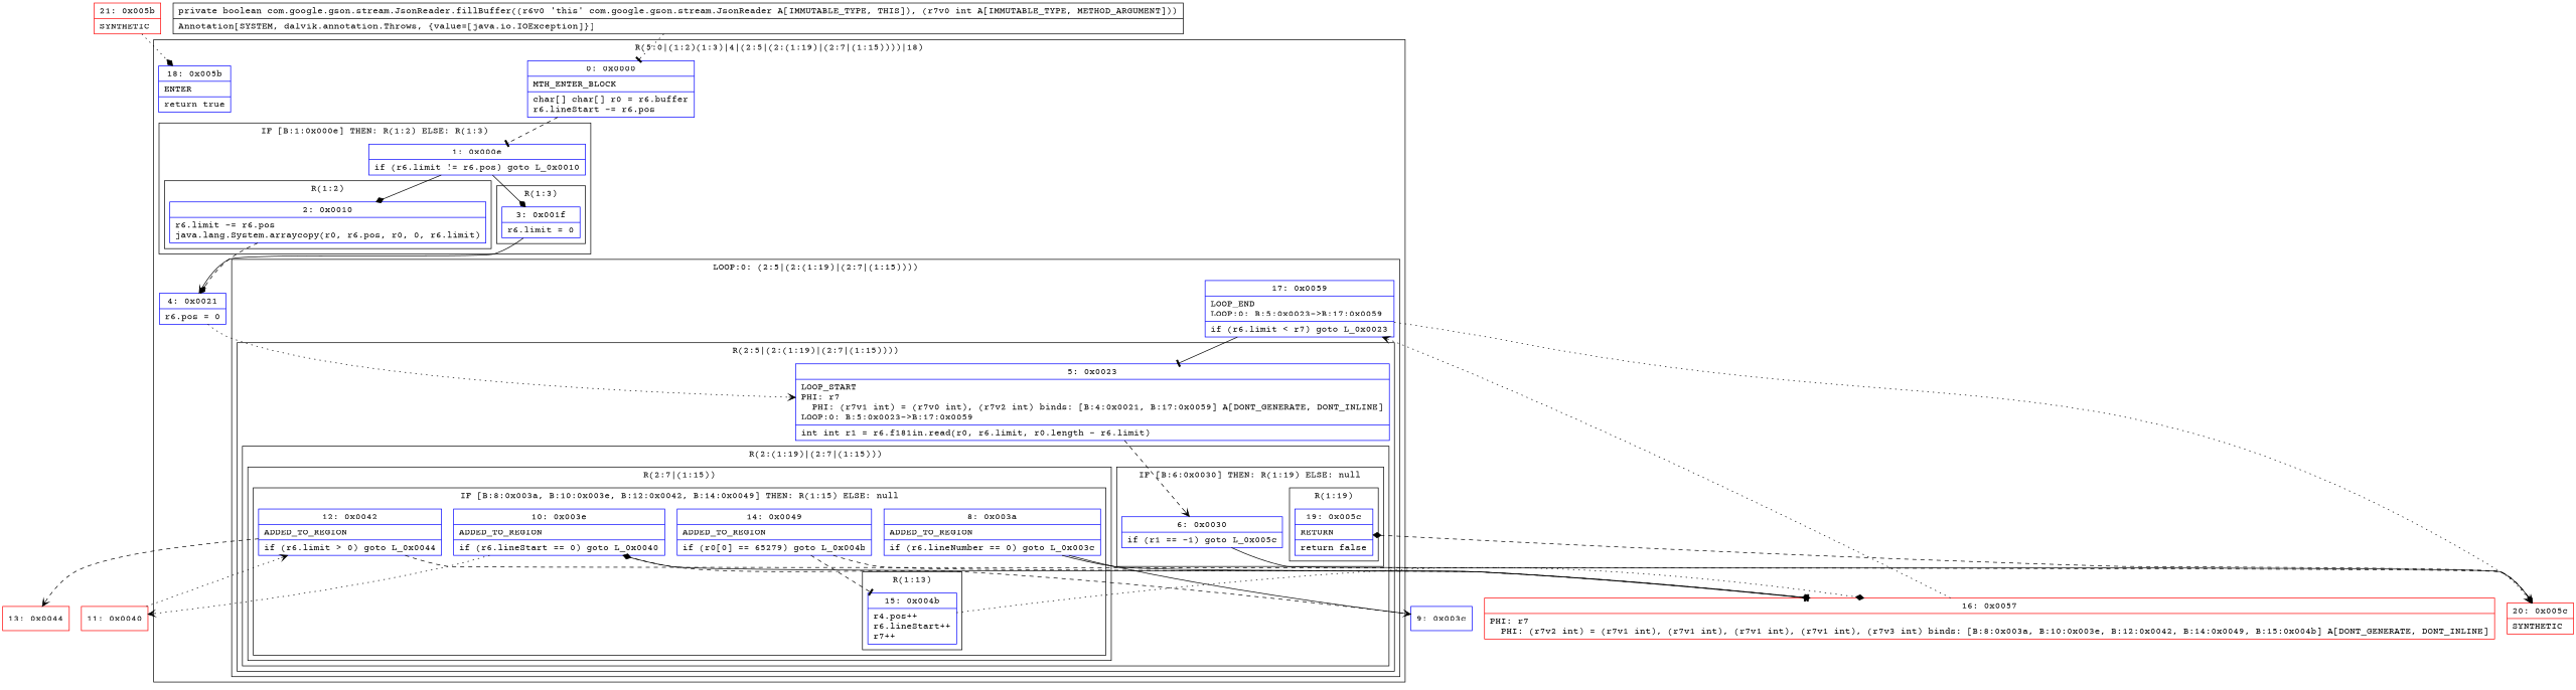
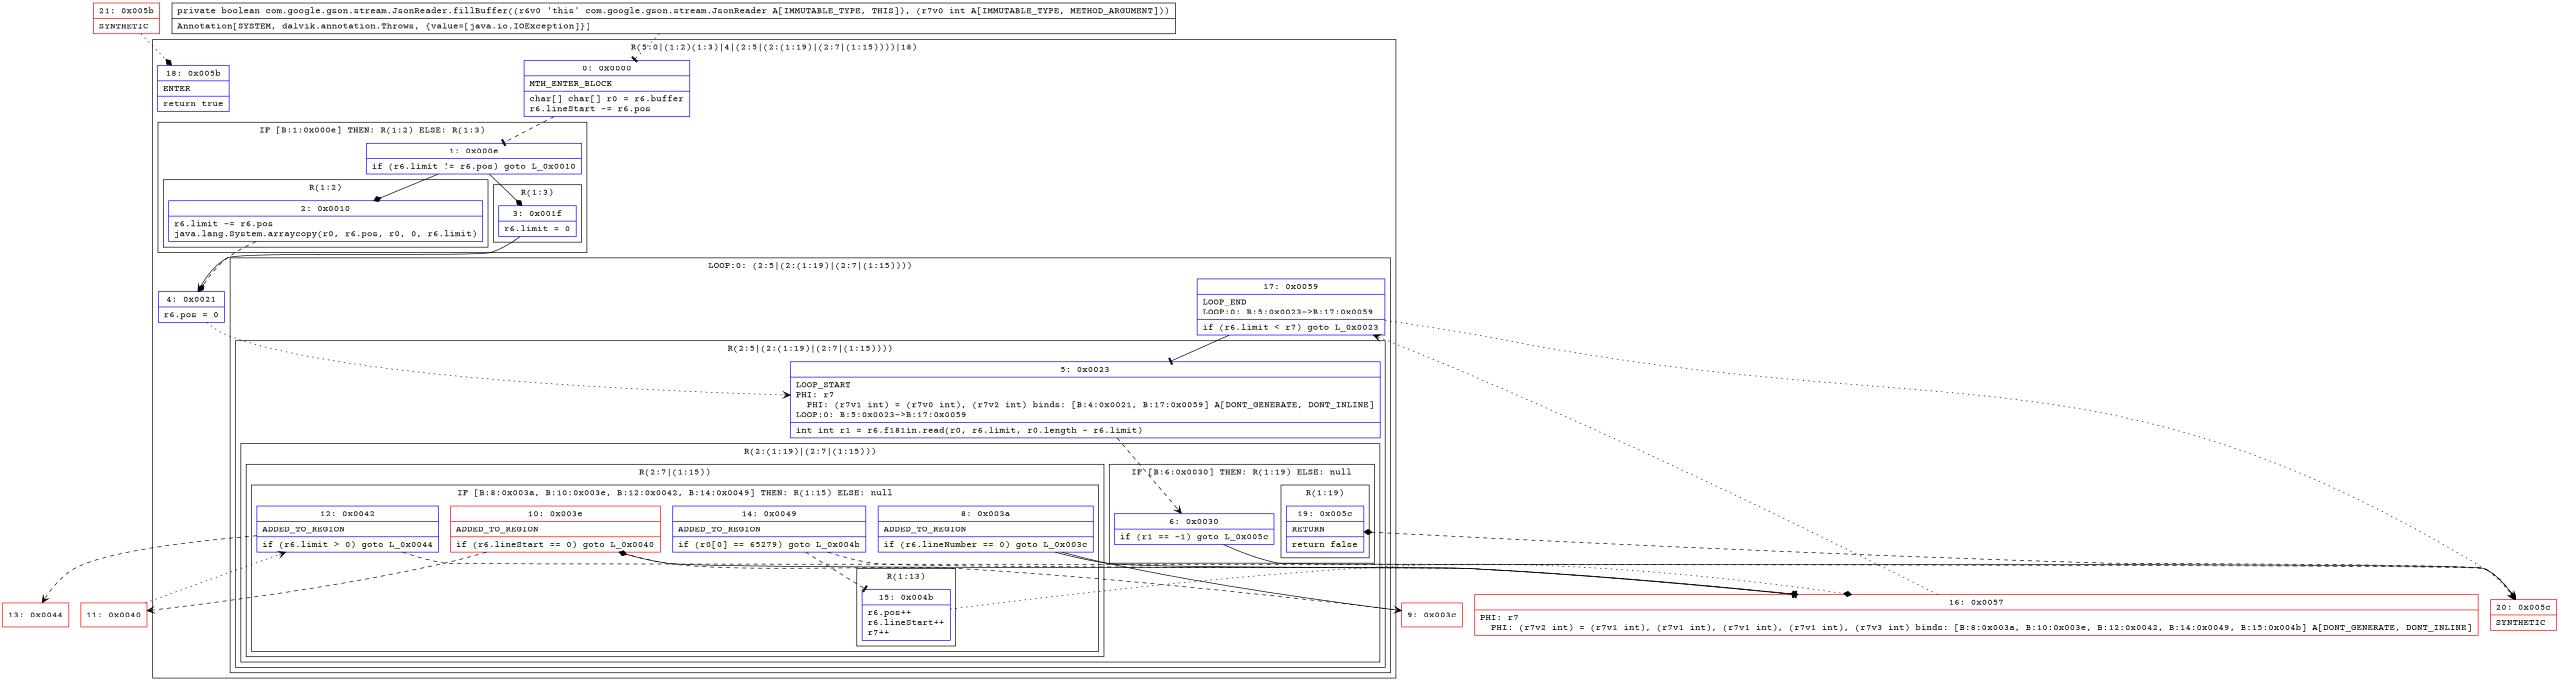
  digraph {
    fontname="Courier Prime"
    node [color=blue fontname="Courier Prime" shape=record]
    edge [arrowhead=vee fontname="Courier Prime" style=dashed]
    n1 [label="{2\:\ 0x0010|r6.limit \-= r6.pos\ljava.lang.System.arraycopy(r0, r6.pos, r0, 0, r6.limit)\l}"]
    n2 [label="{3\:\ 0x001f|r6.limit = 0\l}"]
    n3 [label="{1\:\ 0x000e|if (r6.limit != r6.pos) goto L_0x0010\l}"]
    n4 [label="{19\:\ 0x005c|RETURN\l|return false\l}"]
    n5 [label="{6\:\ 0x0030|if (r1 == \-1) goto L_0x005c\l}"]
-   n6 [label="{15\:\ 0x004b|r4.pos++\lr6.lineStart++\lr7++\l}"]
+   n6 [label="{15\:\ 0x004b|r6.pos++\lr6.lineStart++\lr7++\l}"]
    n7 [label="{8\:\ 0x003a|ADDED_TO_REGION\l|if (r6.lineNumber == 0) goto L_0x003c\l}"]
-   n8 [label="{10\:\ 0x003e|ADDED_TO_REGION\l|if (r6.lineStart == 0) goto L_0x0040\l}"]
+   n8 [color=red label="{10\:\ 0x003e|ADDED_TO_REGION\l|if (r6.lineStart == 0) goto L_0x0040\l}"]
    n9 [label="{12\:\ 0x0042|ADDED_TO_REGION\l|if (r6.limit \> 0) goto L_0x0044\l}"]
    n10 [label="{14\:\ 0x0049|ADDED_TO_REGION\l|if (r0[0] == 65279) goto L_0x004b\l}"]
    n11 [label="{5\:\ 0x0023|LOOP_START\lPHI: r7 \l  PHI: (r7v1 int) = (r7v0 int), (r7v2 int) binds: [B:4:0x0021, B:17:0x0059] A[DONT_GENERATE, DONT_INLINE]\lLOOP:0: B:5:0x0023\-\>B:17:0x0059\l|int int r1 = r6.f181in.read(r0, r6.limit, r0.length \- r6.limit)\l}"]
    n12 [label="{17\:\ 0x0059|LOOP_END\lLOOP:0: B:5:0x0023\-\>B:17:0x0059\l|if (r6.limit \< r7) goto L_0x0023\l}"]
    n13 [label="{0\:\ 0x0000|MTH_ENTER_BLOCK\l|char[] char[] r0 = r6.buffer\lr6.lineStart \-= r6.pos\l}"]
    n14 [label="{4\:\ 0x0021|r6.pos = 0\l}"]
    n15 [label="{18\:\ 0x005b|ENTER\l|return true\l}"]
    n16 [color=red label="{20\:\ 0x005c|SYNTHETIC\l}"]
    n17 [color=red label="{16\:\ 0x0057|PHI: r7 \l  PHI: (r7v2 int) = (r7v1 int), (r7v1 int), (r7v1 int), (r7v1 int), (r7v3 int) binds: [B:8:0x003a, B:10:0x003e, B:12:0x0042, B:14:0x0049, B:15:0x004b] A[DONT_GENERATE, DONT_INLINE]\l}"]
-   n18 [label="{9\:\ 0x003c}"]
+   n18 [color=red label="{9\:\ 0x003c}"]
    n19 [color=red label="{11\:\ 0x0040}"]
    n20 [color=red label="{13\:\ 0x0044}"]
    n21 [color=red label="{21\:\ 0x005b|SYNTHETIC\l}"]
    n22 [label="{private boolean com.google.gson.stream.JsonReader.fillBuffer((r6v0 'this' com.google.gson.stream.JsonReader A[IMMUTABLE_TYPE, THIS]), (r7v0 int A[IMMUTABLE_TYPE, METHOD_ARGUMENT]))  | Annotation[SYSTEM, dalvik.annotation.Throws, \{value=[java.io.IOException]\}]\l}" color=""]
    subgraph cluster_1 {
      label="R(5:0|(1:2)(1:3)|4|(2:5|(2:(1:19)|(2:7|(1:15))))|18)"
      n13
      n14
      n15
      subgraph cluster_2 {
        label="IF [B:1:0x000e] THEN: R(1:2) ELSE: R(1:3)"
        n3
        subgraph cluster_3 {
          label="R(1:2)"
          n1
        }
        subgraph cluster_4 {
          label="R(1:3)"
          n2
        }
      }
      subgraph cluster_5 {
        label="LOOP:0: (2:5|(2:(1:19)|(2:7|(1:15))))"
        n12
        subgraph cluster_6 {
          label="R(2:5|(2:(1:19)|(2:7|(1:15))))"
          n11
          subgraph cluster_7 {
            label="R(2:(1:19)|(2:7|(1:15)))"
            subgraph cluster_8 {
              label="IF [B:6:0x0030] THEN: R(1:19) ELSE: null"
              n5
              subgraph cluster_9 {
                label="R(1:19)"
                n4
              }
            }
            subgraph cluster_10 {
              label="R(2:7|(1:15))"
              subgraph cluster_11 {
                label="IF [B:8:0x003a, B:10:0x003e, B:12:0x0042, B:14:0x0049] THEN: R(1:15) ELSE: null"
                n7
                n8
                n9
                n10
                subgraph cluster_12 {
                  label="R(1:13)"
                  n6
                }
              }
            }
          }
        }
      }
    }
    n1 -> n14 [arrowhead=diamond]
    n2 -> n14 [style=solid]
    n3 -> n1 [arrowhead=diamond style=solid]
    n3 -> n2 [arrowhead=diamond style=solid]
    n5 -> n16 [style=solid]
    n6 -> n17 [arrowhead=diamond style=dotted]
    n7 -> n17 [arrowhead=tee style=solid]
    n7 -> n18 [style=solid]
    n8 -> n17 [arrowhead=diamond style=solid]
-   n8 -> n19 [style=dotted]
+   n8 -> n19
    n9 -> n16 [arrowhead=diamond]
    n9 -> n20
    n10 -> n6 [arrowhead=tee]
    n10 -> n17 [arrowhead=tee]
    n11 -> n5
    n12 -> n11 [arrowhead=tee style=solid]
    n12 -> n16 [style=dotted]
    n13 -> n3 [arrowhead=tee]
    n14 -> n11 [style=dotted]
    n16 -> n4 [arrowhead=diamond]
    n17 -> n12 [style=dotted]
    n18 -> n8 [arrowhead=diamond]
    n19 -> n9 [style=dotted]
    n21 -> n15 [arrowhead=diamond style=dotted]
    n22 -> n13 [arrowhead=tee style=dotted]
  }
